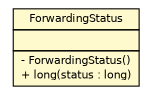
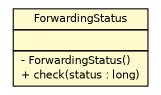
  digraph {
    nodesep=0.25
    ranksep=0.5
-   n1 [fontcolor=black fontname=Helvetica fontsize=10.0 label=<<table title="org.ietf.nea.pa.validate.rules.ForwardingStatus" border="0" cellborder="1" cellspacing="0" cellpadding="2" port="p" bgcolor="lemonChiffon" href="./ForwardingStatus.html"> 		<tr><td><table border="0" cellspacing="0" cellpadding="1"> <tr><td align="center" balign="center"> ForwardingStatus </td></tr> 		</table></td></tr> 		<tr><td><table border="0" cellspacing="0" cellpadding="1"> <tr><td align="left" balign="left">  </td></tr> 		</table></td></tr> 		<tr><td><table border="0" cellspacing="0" cellpadding="1"> <tr><td align="left" balign="left"> - ForwardingStatus() </td></tr> <tr><td align="left" balign="left"> + long(status : long) </td></tr> 		</table></td></tr> 		</table>> shape=plaintext]
+   n1 [fontcolor=black fontname=Helvetica fontsize=10.0 label=<<table title="org.ietf.nea.pa.validate.rules.ForwardingStatus" border="0" cellborder="1" cellspacing="0" cellpadding="2" port="p" bgcolor="lemonChiffon" href="./ForwardingStatus.html"> 		<tr><td><table border="0" cellspacing="0" cellpadding="1"> <tr><td align="center" balign="center"> ForwardingStatus </td></tr> 		</table></td></tr> 		<tr><td><table border="0" cellspacing="0" cellpadding="1"> <tr><td align="left" balign="left">  </td></tr> 		</table></td></tr> 		<tr><td><table border="0" cellspacing="0" cellpadding="1"> <tr><td align="left" balign="left"> - ForwardingStatus() </td></tr> <tr><td align="left" balign="left"> + check(status : long) </td></tr> 		</table></td></tr> 		</table>> shape=plaintext]
  }
